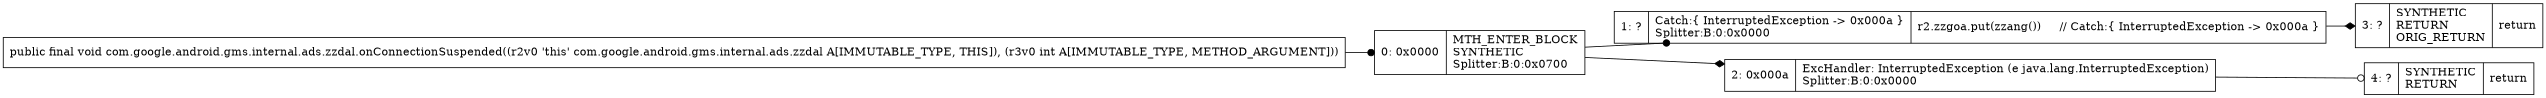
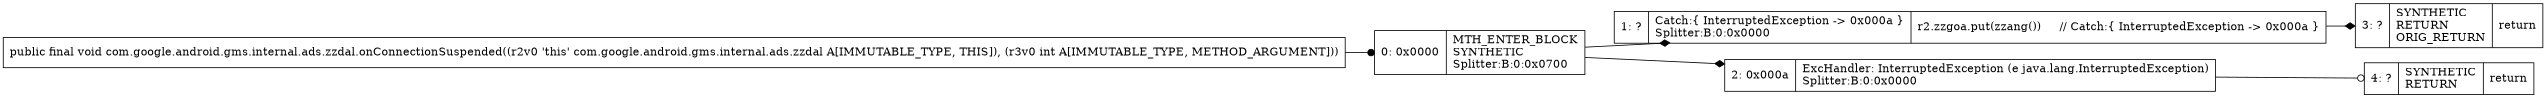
  digraph {
    rankdir=LR
    node [shape=record]
    edge [arrowhead=dot]
    n1 [label="{0\:\ 0x0000|MTH_ENTER_BLOCK\lSYNTHETIC\lSplitter:B:0:0x0700\l}"]
    n2 [label="{1\:\ ?|Catch:\{ InterruptedException \-\> 0x000a \}\lSplitter:B:0:0x0000\l|r2.zzgoa.put(zzang())     \/\/ Catch:\{ InterruptedException \-\> 0x000a \}\l}"]
    n3 [label="{2\:\ 0x000a|ExcHandler: InterruptedException (e java.lang.InterruptedException)\lSplitter:B:0:0x0000\l}"]
    n4 [label="{3\:\ ?|SYNTHETIC\lRETURN\lORIG_RETURN\l|return\l}"]
    n5 [label="{4\:\ ?|SYNTHETIC\lRETURN\l|return\l}"]
    n6 [label="{public final void com.google.android.gms.internal.ads.zzdal.onConnectionSuspended((r2v0 'this' com.google.android.gms.internal.ads.zzdal A[IMMUTABLE_TYPE, THIS]), (r3v0 int A[IMMUTABLE_TYPE, METHOD_ARGUMENT])) }"]
-   n1 -> n2
+   n1 -> n2 [arrowhead=diamond]
    n1 -> n3 [arrowhead=diamond]
    n2 -> n4 [arrowhead=diamond]
    n3 -> n5 [arrowhead=odot]
    n6 -> n1
  }
